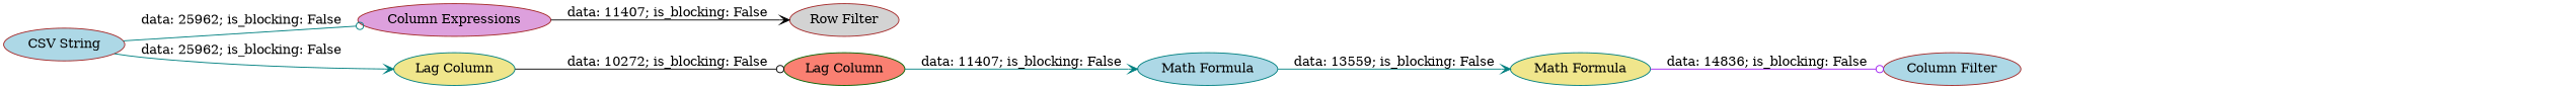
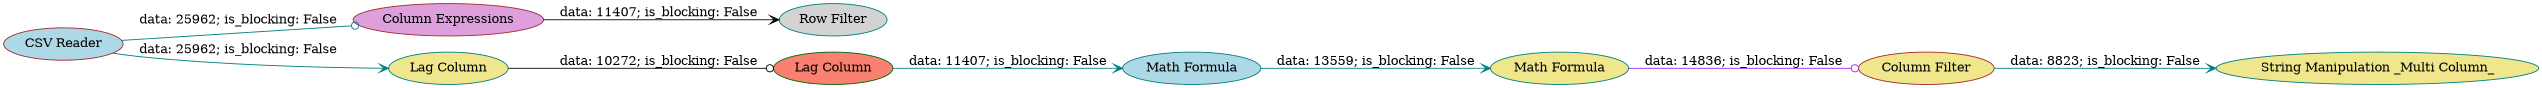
  digraph {
    rankdir=LR
    node [color=teal fillcolor=lightblue style=filled]
    edge [arrowhead=vee color=teal]
    n1 [label="Math Formula"]
    n2 [fillcolor=khaki label="Math Formula"]
-   n3 [color=brown label="Column Filter"]
-   n4 [color=brown fillcolor=lightgrey label="Row Filter"]
+   n3 [color=brown fillcolor=khaki label="Column Filter"]
+   n4 [fillcolor=lightgrey label="Row Filter"]
    n5 [color=brown fillcolor=plum label="Column Expressions"]
+   n6 [fillcolor=khaki label="String Manipulation _Multi Column_"]
    n7 [fillcolor=khaki label="Lag Column"]
    n8 [color=darkgreen fillcolor=salmon label="Lag Column"]
-   n9 [color=brown label="CSV String"]
+   n9 [color=brown label="CSV Reader"]
    n1 -> n2 [label="data: 13559; is_blocking: False"]
    n2 -> n3 [arrowhead=odot color=purple label="data: 14836; is_blocking: False"]
+   n3 -> n6 [label="data: 8823; is_blocking: False"]
    n5 -> n4 [color=black label="data: 11407; is_blocking: False"]
    n7 -> n8 [arrowhead=odot color=black label="data: 10272; is_blocking: False"]
    n8 -> n1 [label="data: 11407; is_blocking: False"]
    n9 -> n5 [arrowhead=odot label="data: 25962; is_blocking: False"]
    n9 -> n7 [label="data: 25962; is_blocking: False"]
  }
